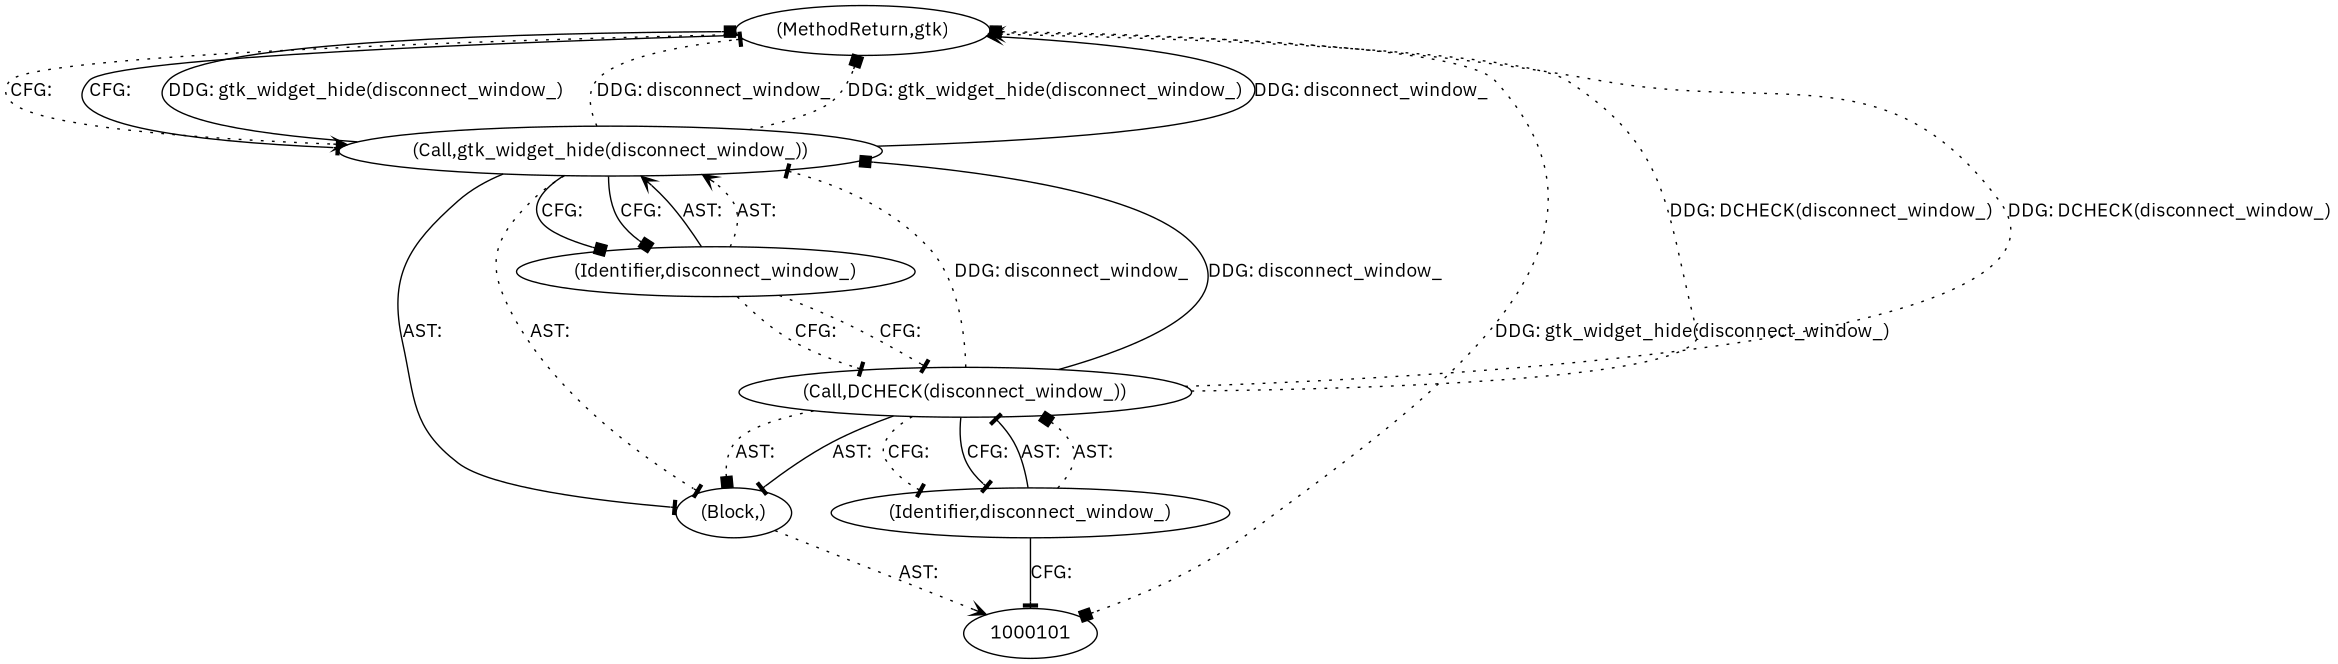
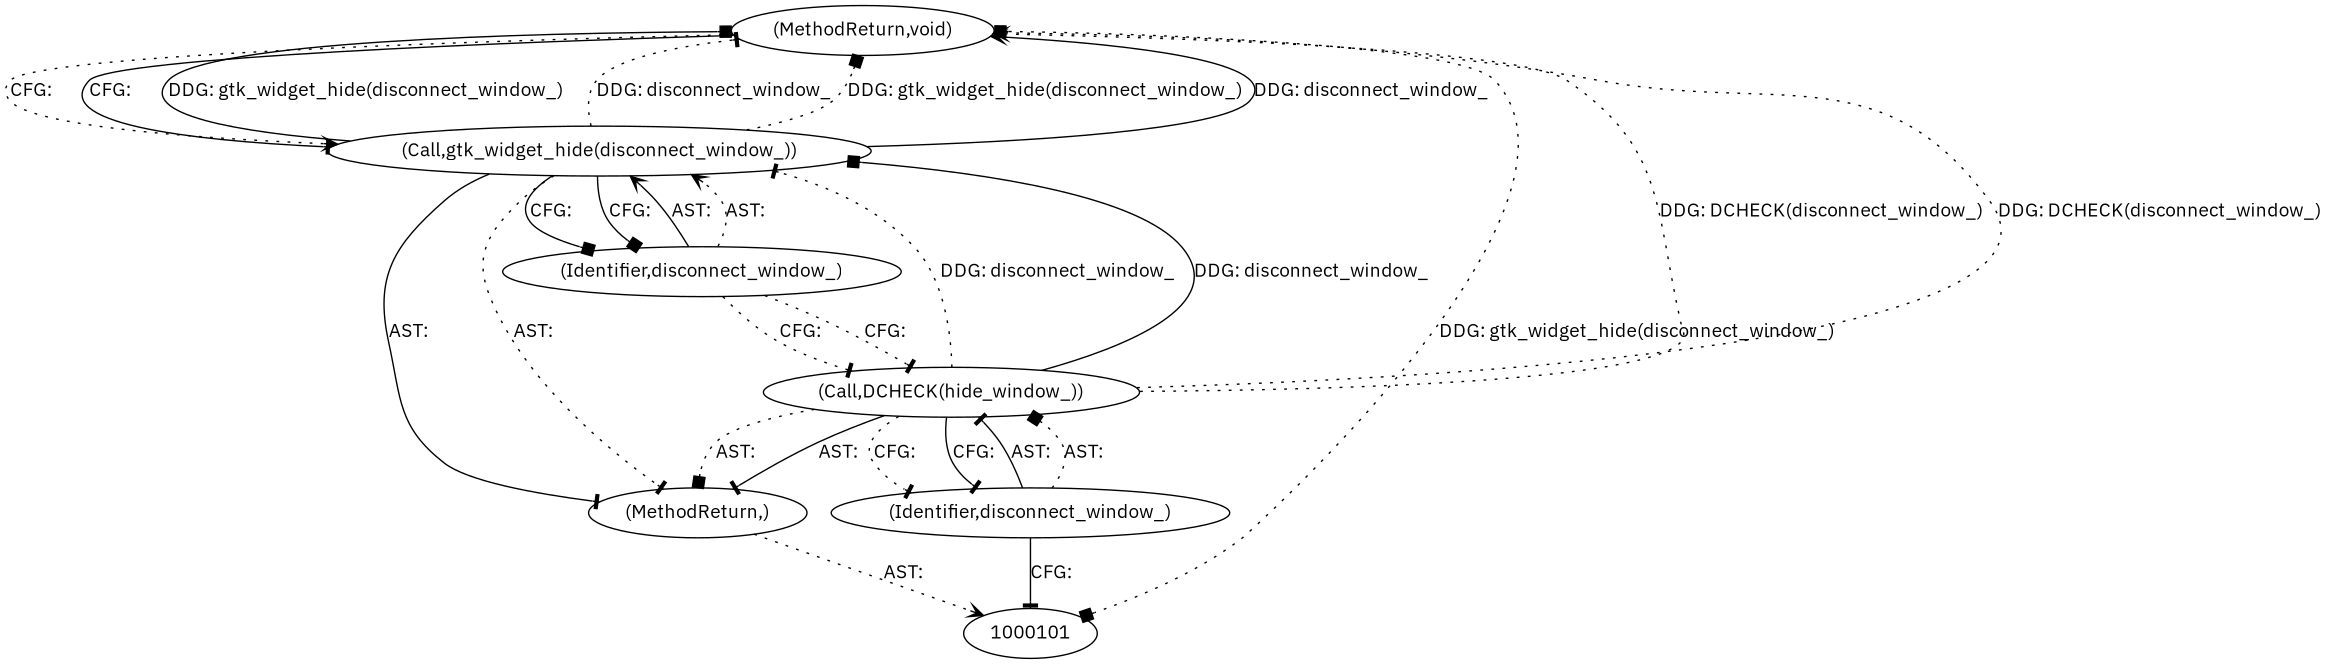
  digraph {
    fontname="IBM Plex Sans"
    node [fontname="IBM Plex Sans"]
    edge [arrowhead=tee fontname="IBM Plex Sans" style=dotted]
-   n1 [label="(MethodReturn,gtk)"]
+   n1 [label="(MethodReturn,void)"]
    n2 [label="(Call,gtk_widget_hide(disconnect_window_))"]
    1000101
-   n4 [label="(Block,)"]
+   n4 [label="(MethodReturn,)"]
    n5 [label="(Identifier,disconnect_window_)"]
-   n6 [label="(Call,DCHECK(disconnect_window_))"]
+   n6 [label="(Call,DCHECK(hide_window_))"]
    n7 [label="(Identifier,disconnect_window_)"]
    n1 -> n2 [arrowhead=vee label="CFG: "]
    n1 -> n2 [label="CFG: " style=solid]
    n1 -> 1000101 [arrowhead=box label="DDG: gtk_widget_hide(disconnect_window_)"]
    n2 -> n1 [arrowhead=box label="DDG: gtk_widget_hide(disconnect_window_)" style=solid]
    n2 -> n1 [label="DDG: disconnect_window_"]
    n2 -> n1 [arrowhead=box label="DDG: gtk_widget_hide(disconnect_window_)"]
    n2 -> n1 [arrowhead=vee label="DDG: disconnect_window_" style=solid]
    n2 -> n4 [label="AST: " style=solid]
    n2 -> n4 [label="AST: "]
    n2 -> n5 [arrowhead=box label="CFG: " style=solid]
    n2 -> n5 [arrowhead=box label="CFG: " style=solid]
    n4 -> 1000101 [arrowhead=vee label="AST: "]
    n5 -> n2 [arrowhead=vee label="AST: " style=solid]
    n5 -> n2 [arrowhead=vee label="AST: "]
    n5 -> n6 [label="CFG: "]
    n5 -> n6 [label="CFG: "]
    n6 -> n1 [arrowhead=vee label="DDG: DCHECK(disconnect_window_)"]
    n6 -> n1 [arrowhead=box label="DDG: DCHECK(disconnect_window_)"]
    n6 -> n2 [label="DDG: disconnect_window_"]
    n6 -> n2 [arrowhead=box label="DDG: disconnect_window_" style=solid]
    n6 -> n4 [arrowhead=box label="AST: "]
    n6 -> n4 [label="AST: " style=solid]
    n6 -> n7 [label="CFG: "]
    n6 -> n7 [label="CFG: " style=solid]
    n7 -> 1000101 [label="CFG: " style=solid]
    n7 -> n6 [label="AST: " style=solid]
    n7 -> n6 [arrowhead=box label="AST: "]
  }
